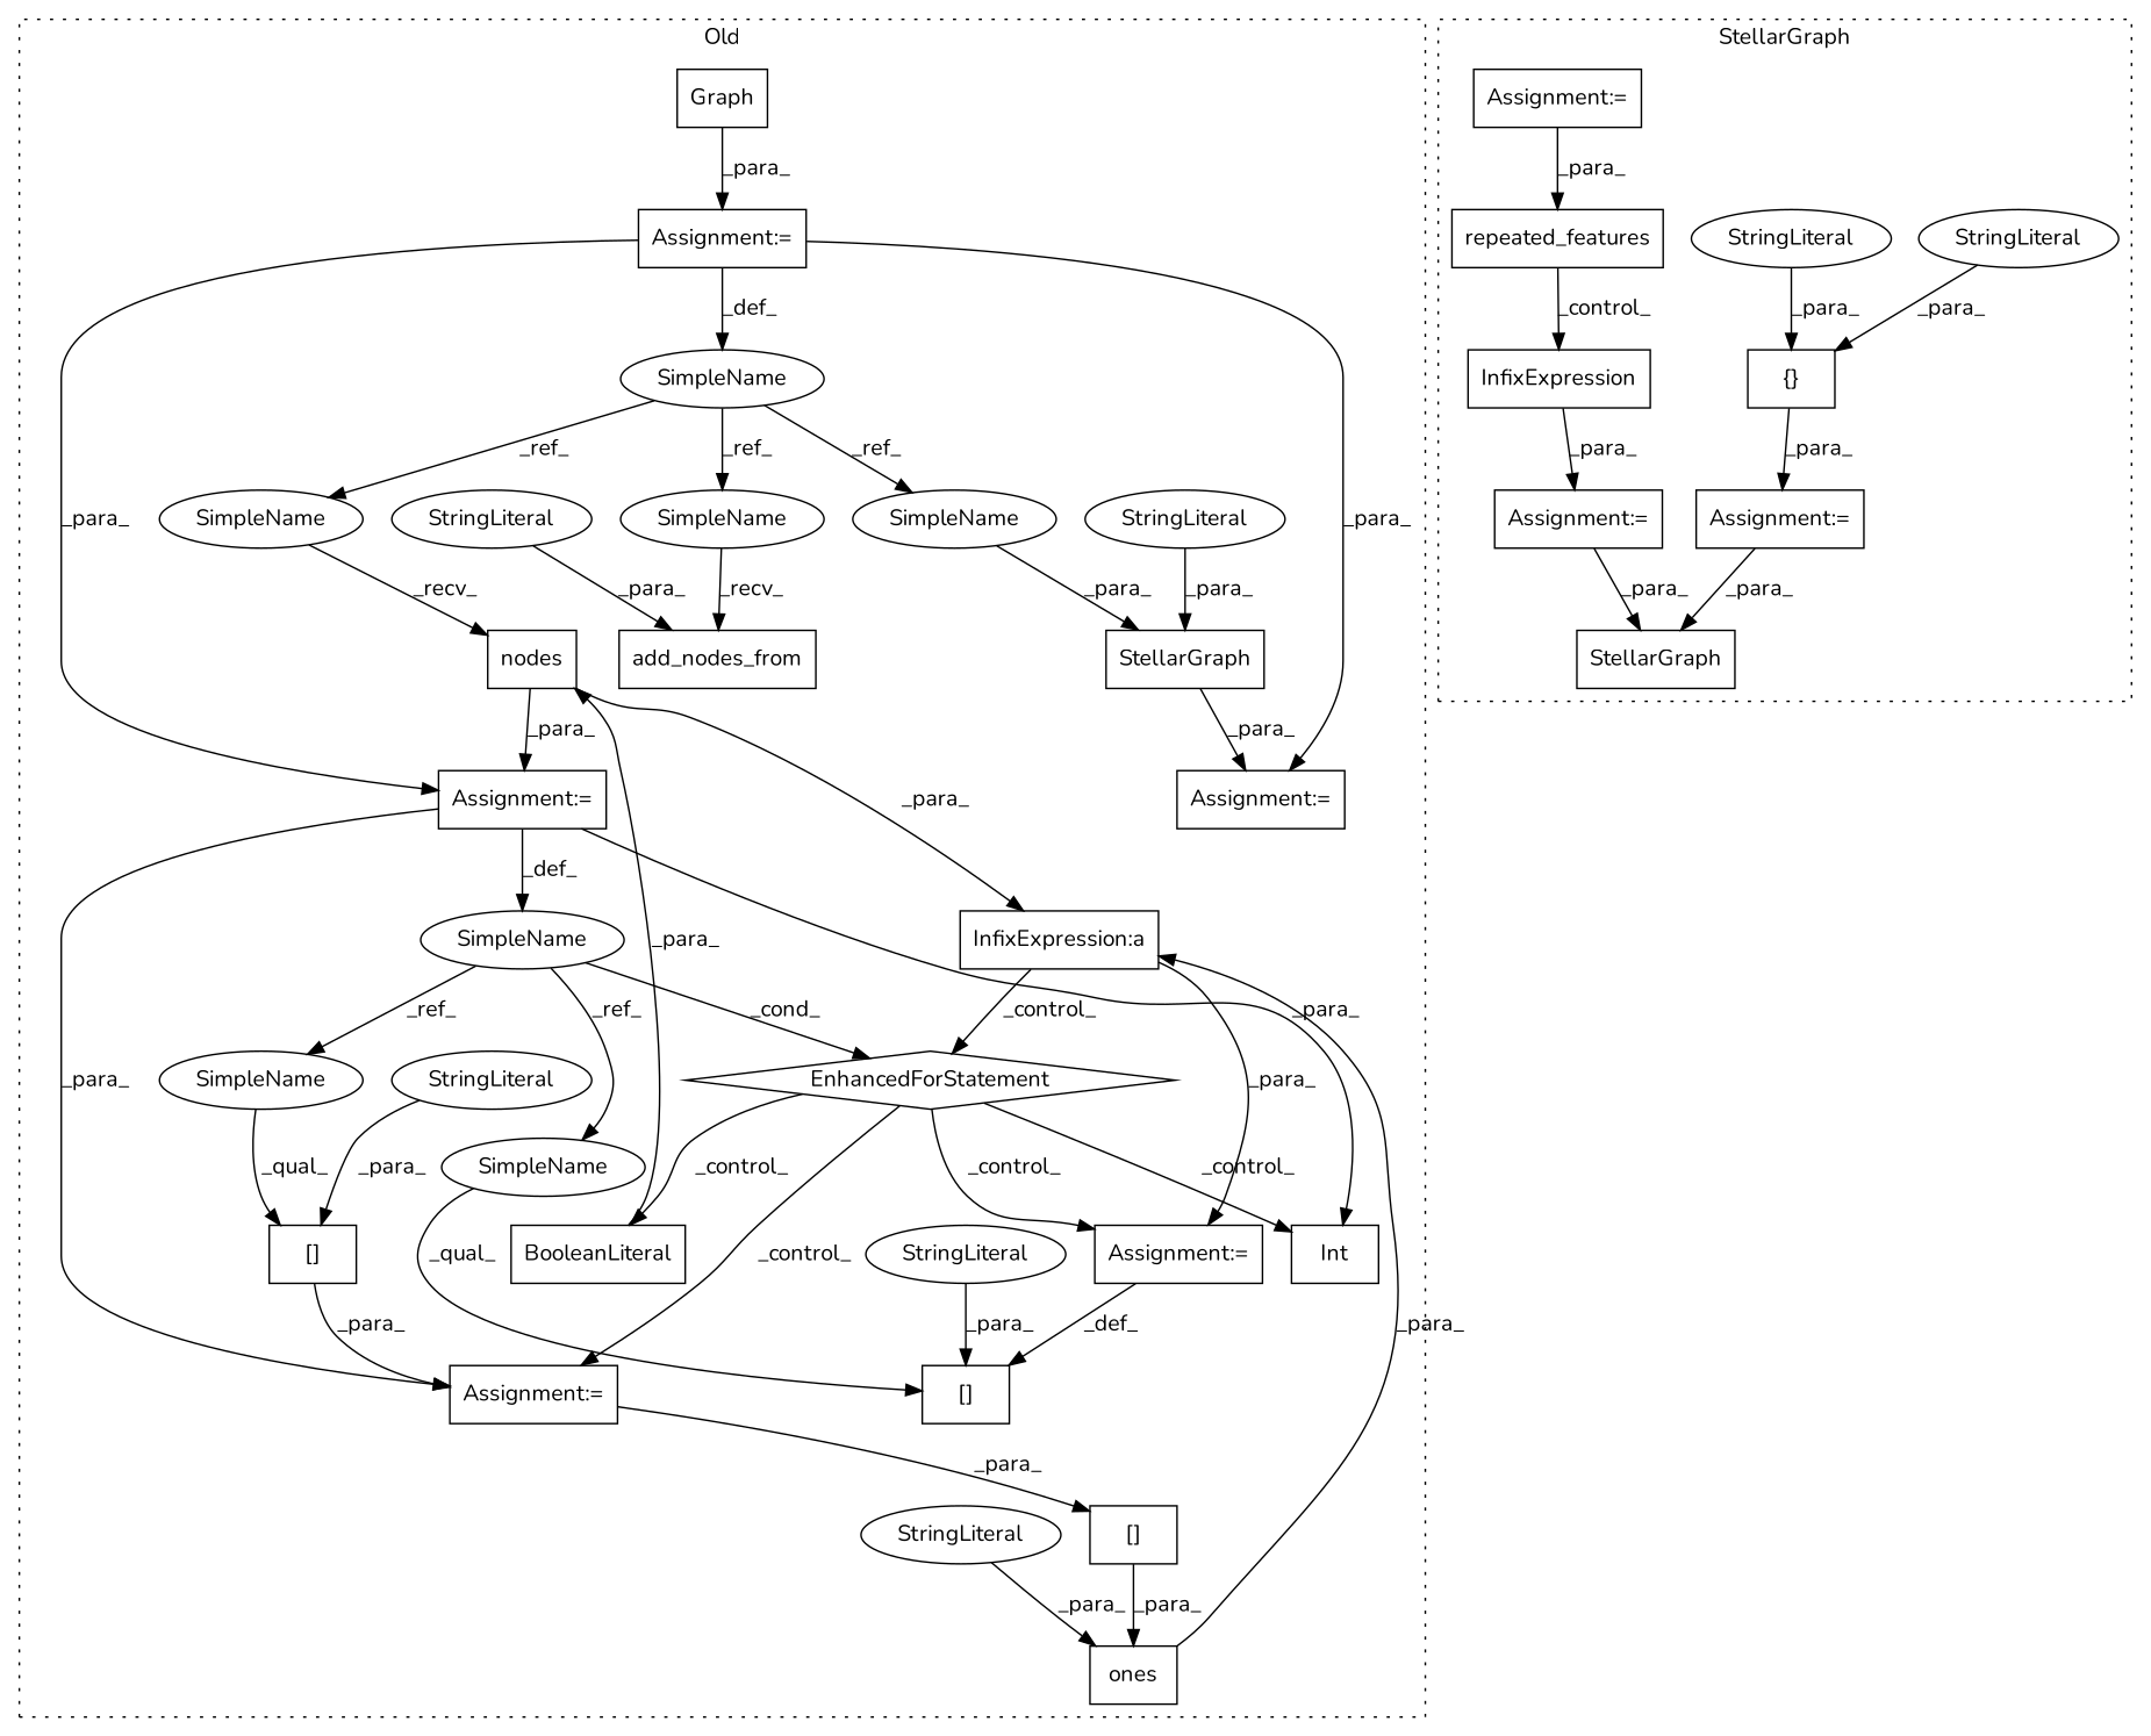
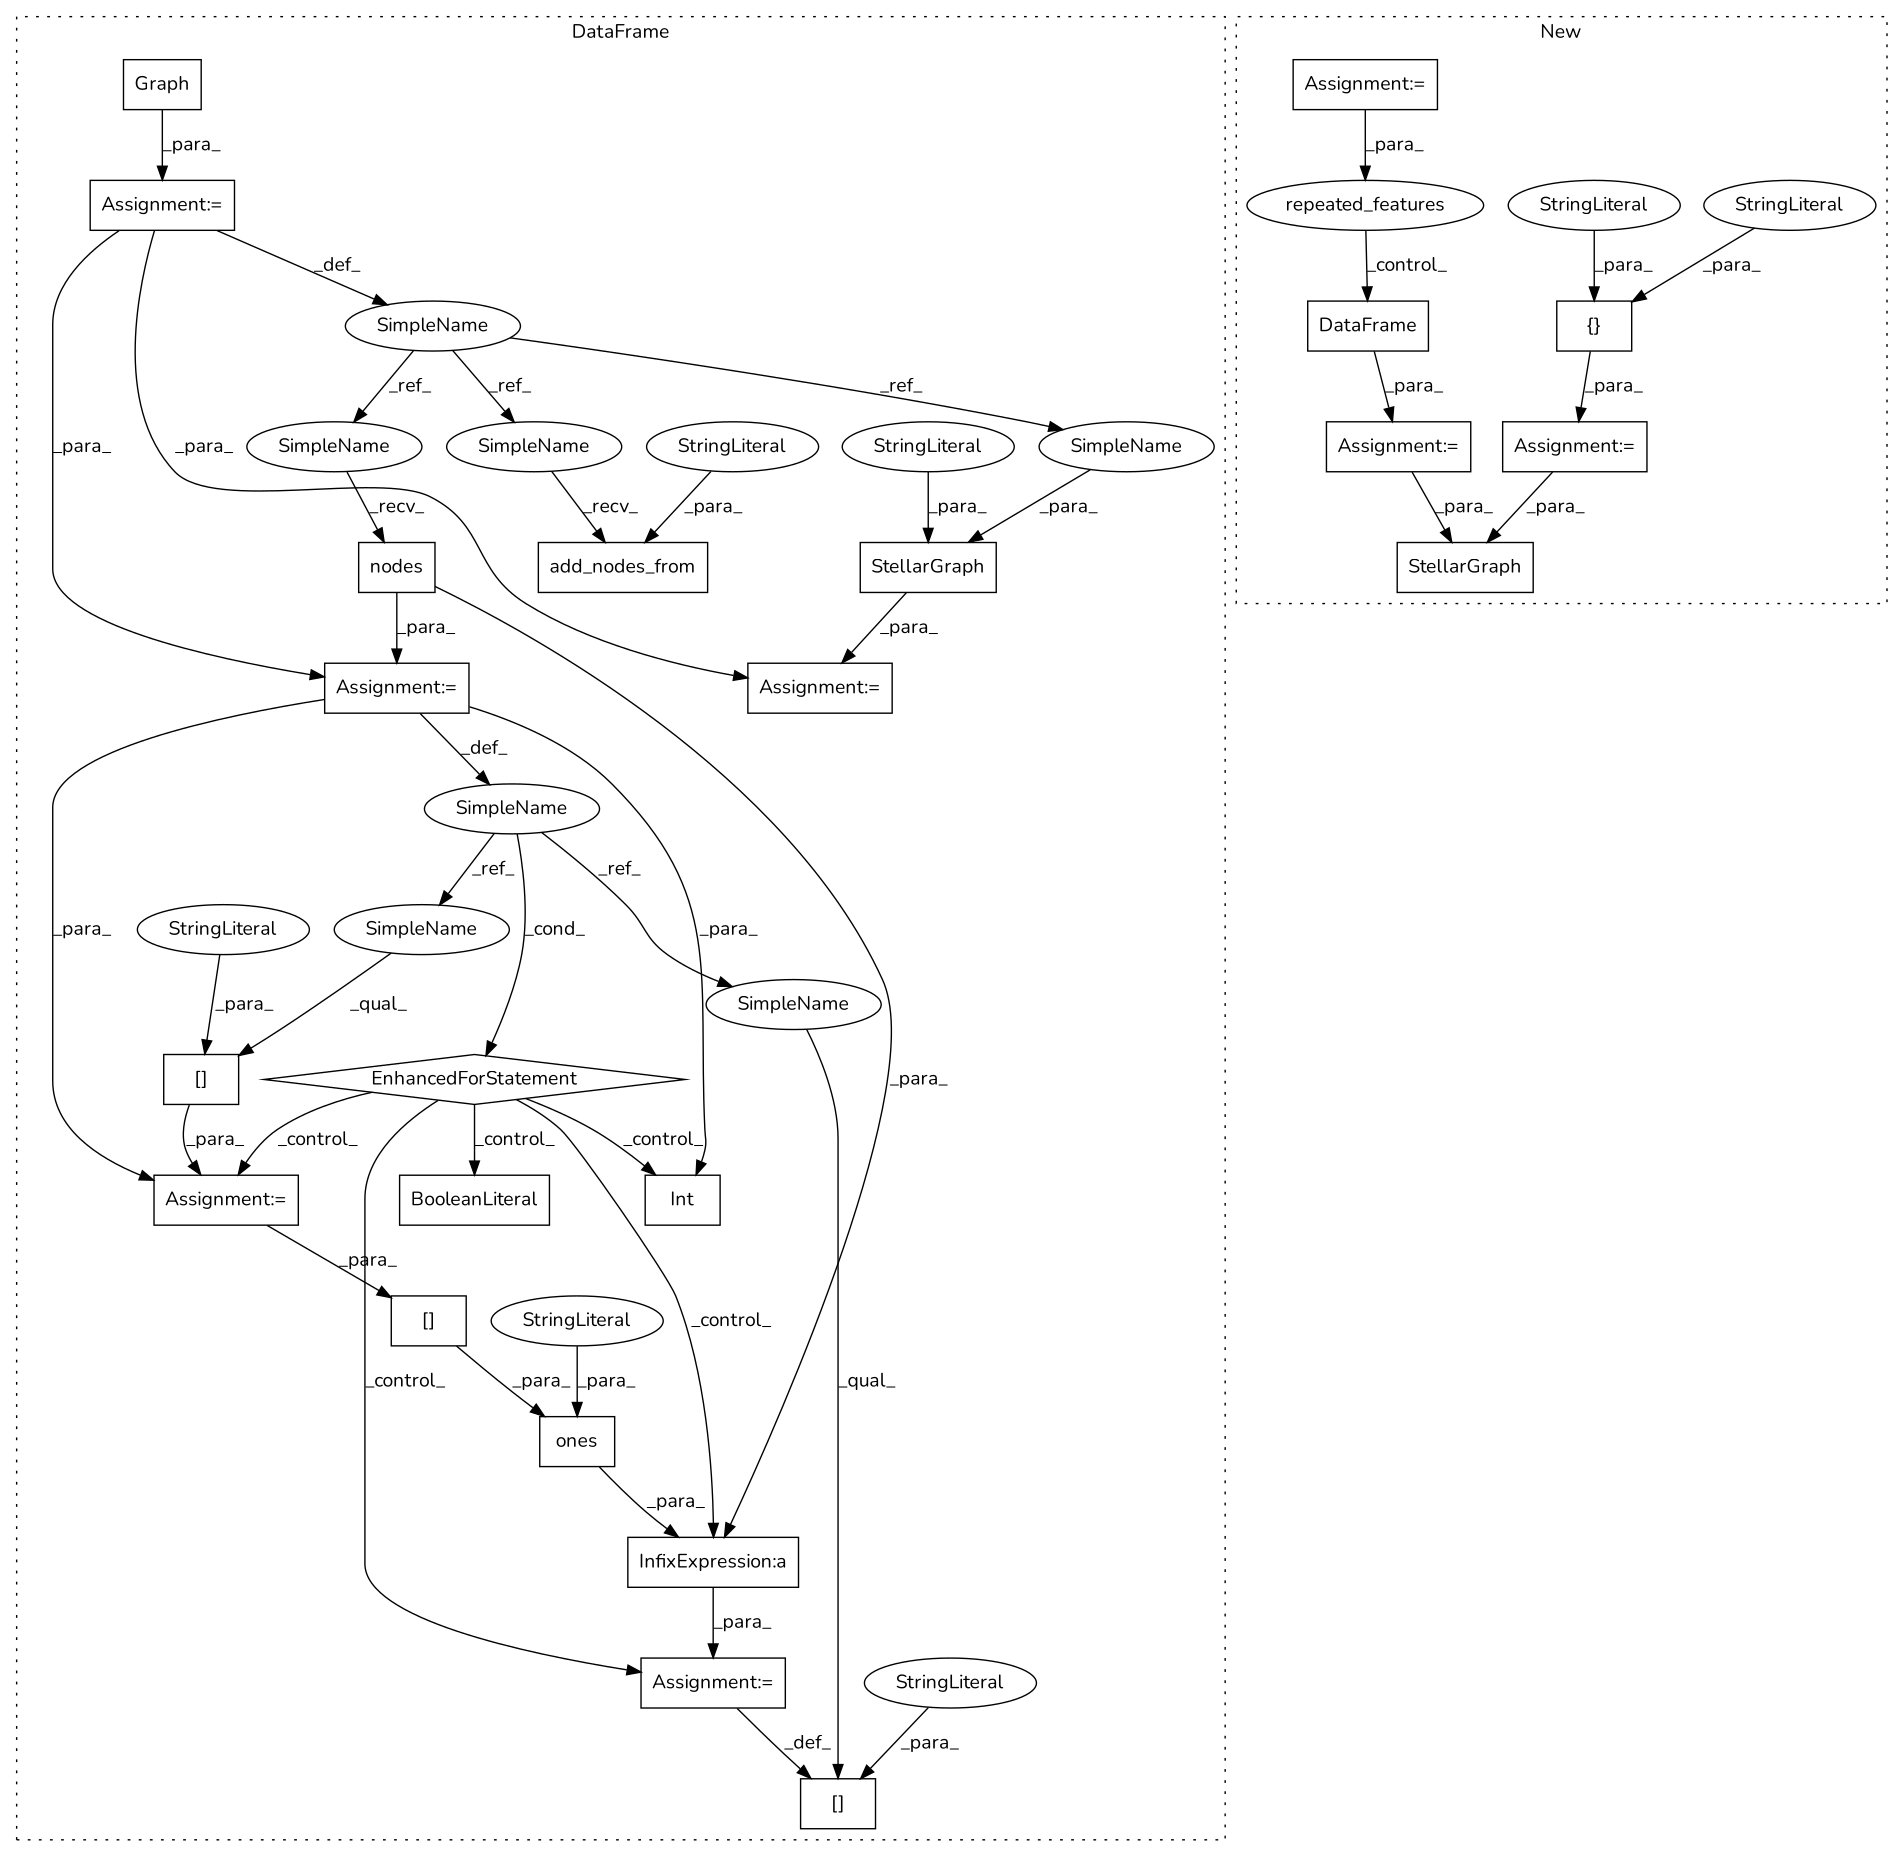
  digraph {
    fontname=Nunito
    node [a=32 fontname=Nunito l=1 s="2431,2525" shape=box]
    edge [fontname=Nunito]
    n1 [l="15,1" label=add_nodes_from s="2206,2238"]
    n2 [a=42 label=SimpleName s=2139 shape=ellipse]
    n3 [l="13,1" label=StellarGraph s="2659,2683"]
    n4 [a=45 l=9 label=StringLiteral s=2674 shape=ellipse]
    n5 [a=45 l=4 label=StringLiteral s=2234 shape=ellipse]
    n6 [l="6,1" label=nodes s="2514,2524"]
    n7 [a=70 l="69,2" label=EnhancedForStatement shape=diamond]
    n8 [l="4,1" label=Int s="2583,2588"]
    n9 [a=27 l=3 label="InfixExpression:a" s=2595]
    n10 [a=2 l="21,1" label="[]" s="2609,2632"]
    n11 [a=7 label="Assignment:=" s=2580]
    n12 [a=7 l="69,2" label="Assignment:="]
    n13 [a=9 l=4 label=BooleanLiteral s=2520]
    n14 [a=2 l="6,1" label="[]" s="2540,2553"]
    n15 [a=42 l=5 label=SimpleName s=2504 shape=ellipse]
    n16 [a=2 l="6,1" label="[]" s="2564,2579"]
    n17 [a=45 l=7 label=StringLiteral s=2546 shape=ellipse]
    n18 [a=45 l=9 label=StringLiteral s=2570 shape=ellipse]
    n19 [l=7 label="Graph" s=2150]
    n20 [l="5,1" label=ones s="2604,2639"]
    n21 [a=45 l=5 label=StringLiteral s=2634 shape=ellipse]
    n22 [a=7 label="Assignment:=" s=2658]
    n23 [a=7 label="Assignment:=" s=2140]
    n24 [a=7 label="Assignment:=" s=2539]
    n25 [a=42 l=5 label=SimpleName s=2564 shape=ellipse]
    n26 [a=42 l=5 label=SimpleName s=2540 shape=ellipse]
    n27 [a=42 label=SimpleName s=2512 shape=ellipse]
    n28 [a=42 label=SimpleName s=2204 shape=ellipse]
    n29 [a=42 label=SimpleName s=2672 shape=ellipse]
-   n30 [l="18,1" label=repeated_features s="2320,2382"]
+   n30 [l="18,1" label=repeated_features s="2320,2382" shape=ellipse]
    n31 [l="13,1" label=StellarGraph s="2746,2770"]
    n32 [a=4 l="1,1" label="{}" s="2694,2712"]
-   n33 [l="10,1" label=InfixExpression s="2310,2396"]
+   n33 [l="10,1" label=DataFrame s="2310,2396"]
    n34 [a=45 l=8 label=StringLiteral s=2695 shape=ellipse]
    n35 [a=45 l=8 label=StringLiteral s=2704 shape=ellipse]
    n36 [a=7 label="Assignment:=" s=2509]
    n37 [a=7 label="Assignment:=" s=2290]
    n38 [a=7 l=20 label="Assignment:=" s=1974]
    subgraph cluster_1 {
-     label=Old
+     label=DataFrame
      style=dotted
      n1
      n2
      n3
      n4
      n5
      n6
      n7
      n8
      n9
      n10
      n11
      n12
      n13
      n14
      n15
      n16
      n17
      n18
      n19
      n20
      n21
      n22
      n23
      n24
      n25
      n26
      n27
      n28
      n29
    }
    subgraph cluster_2 {
-     label=StellarGraph
+     label=New
      style=dotted
      n30
      n31
      n32
      n33
      n34
      n35
      n36
      n37
      n38
    }
    n2 -> n27 [label=_ref_]
    n2 -> n28 [label=_ref_]
    n2 -> n29 [label=_ref_]
    n3 -> n22 [label=_para_]
    n4 -> n3 [label=_para_]
    n5 -> n1 [label=_para_]
    n6 -> n9 [label=_para_]
    n6 -> n12 [label=_para_]
    n7 -> n8 [label=_control_]
-   n9 -> n7 [label=_control_]
+   n7 -> n9 [label=_control_]
    n7 -> n11 [label=_control_]
    n7 -> n13 [label=_control_]
    n7 -> n24 [label=_control_]
    n9 -> n11 [label=_para_]
    n10 -> n20 [label=_para_]
    n11 -> n16 [label=_def_]
    n12 -> n8 [label=_para_]
    n12 -> n15 [label=_def_]
    n12 -> n24 [label=_para_]
-   n13 -> n6 [label=_para_]
    n14 -> n24 [label=_para_]
    n15 -> n7 [label=_cond_]
    n15 -> n25 [label=_ref_]
    n15 -> n26 [label=_ref_]
    n17 -> n14 [label=_para_]
    n18 -> n16 [label=_para_]
    n19 -> n23 [label=_para_]
    n20 -> n9 [label=_para_]
    n21 -> n20 [label=_para_]
    n23 -> n2 [label=_def_]
    n23 -> n12 [label=_para_]
    n23 -> n22 [label=_para_]
    n24 -> n10 [label=_para_]
    n25 -> n16 [label=_qual_]
    n26 -> n14 [label=_qual_]
    n27 -> n6 [label=_recv_]
    n28 -> n1 [label=_recv_]
    n29 -> n3 [label=_para_]
    n30 -> n33 [label=_control_]
    n32 -> n36 [label=_para_]
    n33 -> n37 [label=_para_]
    n34 -> n32 [label=_para_]
    n35 -> n32 [label=_para_]
    n36 -> n31 [label=_para_]
    n37 -> n31 [label=_para_]
    n38 -> n30 [label=_para_]
  }
